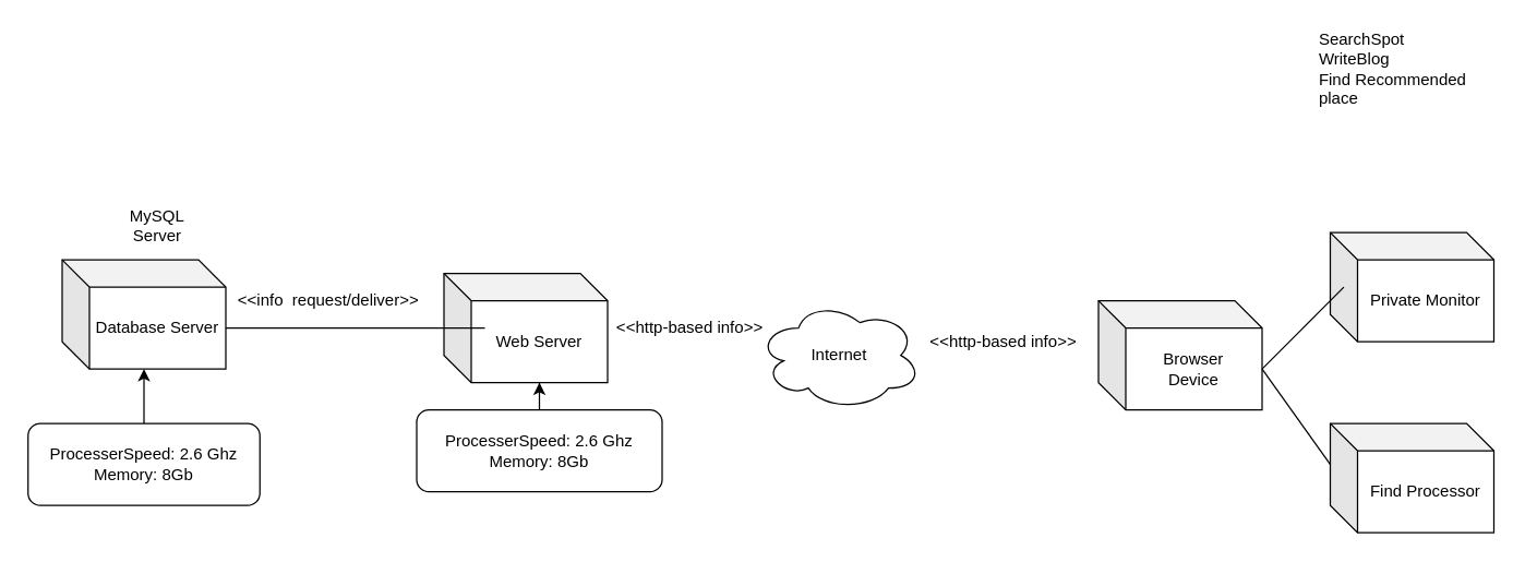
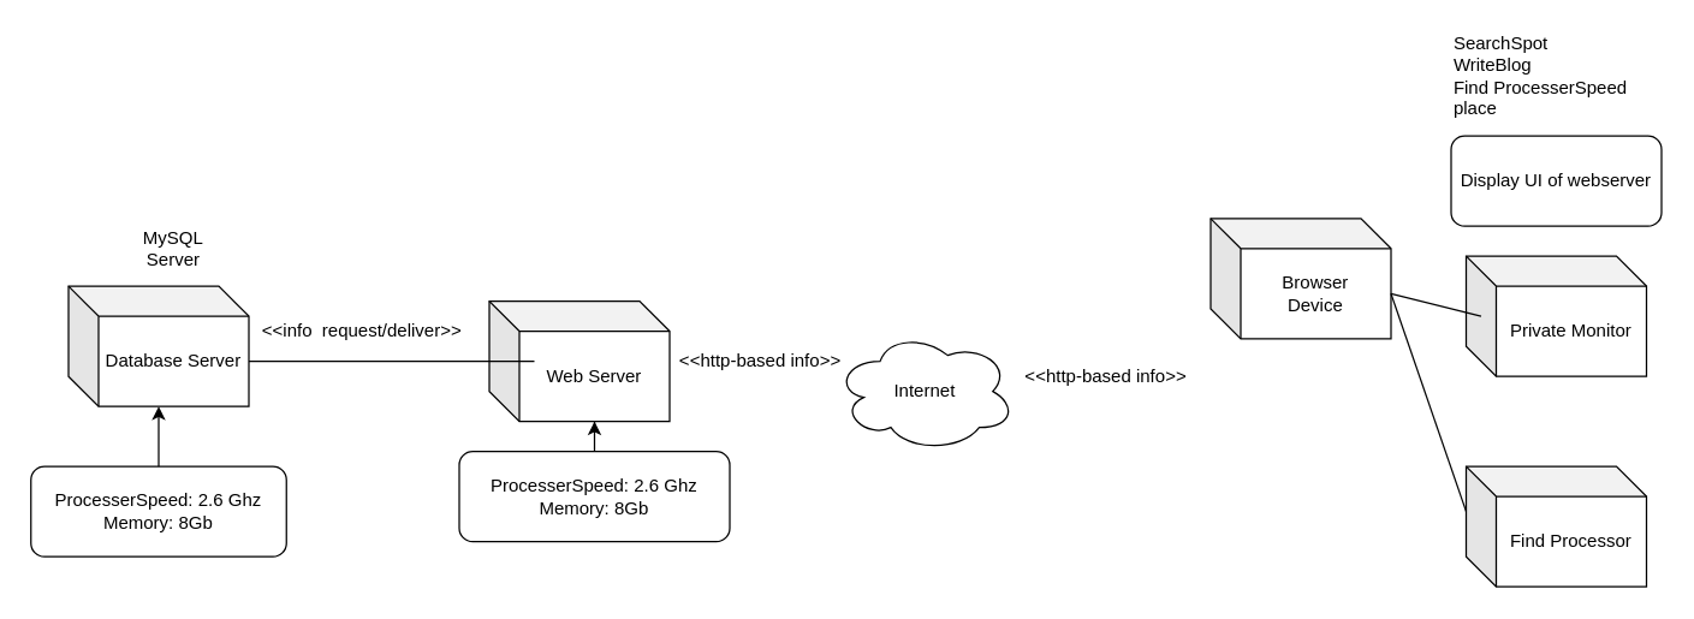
  <mxCell id="0" />
  <mxCell id="1" parent="0" />
- <mxCell id="2" value="Browser&lt;br&gt;Device" style="shape=cube;whiteSpace=wrap;html=1;boundedLbl=1;backgroundOutline=1;darkOpacity=0.05;darkOpacity2=0.1;" vertex="1" parent="1"><mxGeometry x="805" y="220" width="120" height="80" as="geometry" /></mxCell>
+ <mxCell id="2" value="Browser&lt;br&gt;Device" style="shape=cube;whiteSpace=wrap;html=1;boundedLbl=1;backgroundOutline=1;darkOpacity=0.05;darkOpacity2=0.1;" vertex="1" parent="1"><mxGeometry x="805" y="145" width="120" height="80" as="geometry" /></mxCell>
  <mxCell id="3" value="Find Processor" style="shape=cube;whiteSpace=wrap;html=1;boundedLbl=1;backgroundOutline=1;darkOpacity=0.05;darkOpacity2=0.1;" vertex="1" parent="1"><mxGeometry x="975" y="310" width="120" height="80" as="geometry" /></mxCell>
  <mxCell id="4" value="Web Server" style="shape=cube;whiteSpace=wrap;html=1;boundedLbl=1;backgroundOutline=1;darkOpacity=0.05;darkOpacity2=0.1;" vertex="1" parent="1"><mxGeometry x="325" y="200" width="120" height="80" as="geometry" /></mxCell>
  <mxCell id="5" value="Database Server" style="shape=cube;whiteSpace=wrap;html=1;boundedLbl=1;backgroundOutline=1;darkOpacity=0.05;darkOpacity2=0.1;" vertex="1" parent="1"><mxGeometry x="45" y="190" width="120" height="80" as="geometry" /></mxCell>
  <mxCell id="6" value="" style="endArrow=none;html=1;rounded=0;entryX=0;entryY=0;entryDx=120;entryDy=50;entryPerimeter=0;exitX=0;exitY=0;exitDx=0;exitDy=30;exitPerimeter=0;" edge="1" parent="1" source="3" target="2"><mxGeometry width="50" height="50" relative="1" as="geometry"><mxPoint x="735" y="270" as="sourcePoint" /><mxPoint x="695" y="270" as="targetPoint" /></mxGeometry></mxCell>
  <mxCell id="7" value="Internet" style="ellipse;shape=cloud;whiteSpace=wrap;html=1;" vertex="1" parent="1"><mxGeometry x="555" y="220" width="120" height="80" as="geometry" /></mxCell>
  <mxCell id="8" value="" style="endArrow=none;html=1;rounded=0;exitX=0;exitY=0;exitDx=120;exitDy=50;exitPerimeter=0;" edge="1" parent="1" source="5"><mxGeometry width="50" height="50" relative="1" as="geometry"><mxPoint x="275" y="328" as="sourcePoint" /><mxPoint x="355" y="240" as="targetPoint" /></mxGeometry></mxCell>
  <mxCell id="9" value="" style="edgeStyle=orthogonalEdgeStyle;rounded=0;orthogonalLoop=1;jettySize=auto;html=1;" edge="1" parent="1" source="10" target="5"><mxGeometry relative="1" as="geometry" /></mxCell>
  <mxCell id="10" value="ProcesserSpeed: 2.6 Ghz&lt;br&gt;Memory: 8Gb" style="rounded=1;whiteSpace=wrap;html=1;" vertex="1" parent="1"><mxGeometry x="20" y="310" width="170" height="60" as="geometry" /></mxCell>
  <mxCell id="11" style="edgeStyle=orthogonalEdgeStyle;rounded=0;orthogonalLoop=1;jettySize=auto;html=1;entryX=0;entryY=0;entryDx=70;entryDy=80;entryPerimeter=0;" edge="1" parent="1" source="12" target="4"><mxGeometry relative="1" as="geometry" /></mxCell>
  <mxCell id="12" value="ProcesserSpeed: 2.6 Ghz&lt;br&gt;Memory: 8Gb" style="rounded=1;whiteSpace=wrap;html=1;" vertex="1" parent="1"><mxGeometry x="305" y="300" width="180" height="60" as="geometry" /></mxCell>
  <mxCell id="13" value="Private Monitor" style="shape=cube;whiteSpace=wrap;html=1;boundedLbl=1;backgroundOutline=1;darkOpacity=0.05;darkOpacity2=0.1;" vertex="1" parent="1"><mxGeometry x="975" y="170" width="120" height="80" as="geometry" /></mxCell>
  <mxCell id="14" value="" style="endArrow=none;html=1;rounded=0;entryX=0;entryY=0;entryDx=120;entryDy=50;entryPerimeter=0;exitX=0.083;exitY=0.5;exitDx=0;exitDy=0;exitPerimeter=0;" edge="1" parent="1" source="13" target="2"><mxGeometry width="50" height="50" relative="1" as="geometry"><mxPoint x="545" y="420" as="sourcePoint" /><mxPoint x="595" y="370" as="targetPoint" /></mxGeometry></mxCell>
- <mxCell id="16" value="SearchSpot&lt;br&gt;WriteBlog&lt;br&gt;Find Recommended place" style="text;html=1;strokeColor=none;fillColor=none;align=left;verticalAlign=middle;whiteSpace=wrap;rounded=0;" vertex="1" parent="1"><mxGeometry x="965" y="20" width="140" height="60" as="geometry" /></mxCell>
+ <mxCell id="15" value="Display UI of webserver" style="rounded=1;whiteSpace=wrap;html=1;" vertex="1" parent="1"><mxGeometry x="965" y="90" width="140" height="60" as="geometry" /></mxCell>
+ <mxCell id="16" value="SearchSpot&lt;br&gt;WriteBlog&lt;br&gt;Find ProcesserSpeed place" style="text;html=1;strokeColor=none;fillColor=none;align=left;verticalAlign=middle;whiteSpace=wrap;rounded=0;" vertex="1" parent="1"><mxGeometry x="965" y="20" width="140" height="60" as="geometry" /></mxCell>
  <mxCell id="17" value="&amp;lt;&amp;lt;http-based info&amp;gt;&amp;gt;" style="text;html=1;align=center;verticalAlign=middle;resizable=0;points=[];autosize=1;strokeColor=none;fillColor=none;" vertex="1" parent="1"><mxGeometry x="675" y="240" width="120" height="20" as="geometry" /></mxCell>
  <mxCell id="18" value="&amp;lt;&amp;lt;http-based info&amp;gt;&amp;gt;" style="text;html=1;align=center;verticalAlign=middle;resizable=0;points=[];autosize=1;strokeColor=none;fillColor=none;" vertex="1" parent="1"><mxGeometry x="445" y="230" width="120" height="20" as="geometry" /></mxCell>
  <mxCell id="19" value="&amp;lt;&amp;lt;info&amp;nbsp; request/deliver&amp;gt;&amp;gt;" style="text;html=1;align=center;verticalAlign=middle;resizable=0;points=[];autosize=1;strokeColor=none;fillColor=none;" vertex="1" parent="1"><mxGeometry x="165" y="210" width="150" height="20" as="geometry" /></mxCell>
  <mxCell id="20" value="MySQL Server" style="text;html=1;strokeColor=none;fillColor=none;align=center;verticalAlign=middle;whiteSpace=wrap;rounded=0;" vertex="1" parent="1"><mxGeometry x="85" y="150" width="60" height="30" as="geometry" /></mxCell>
